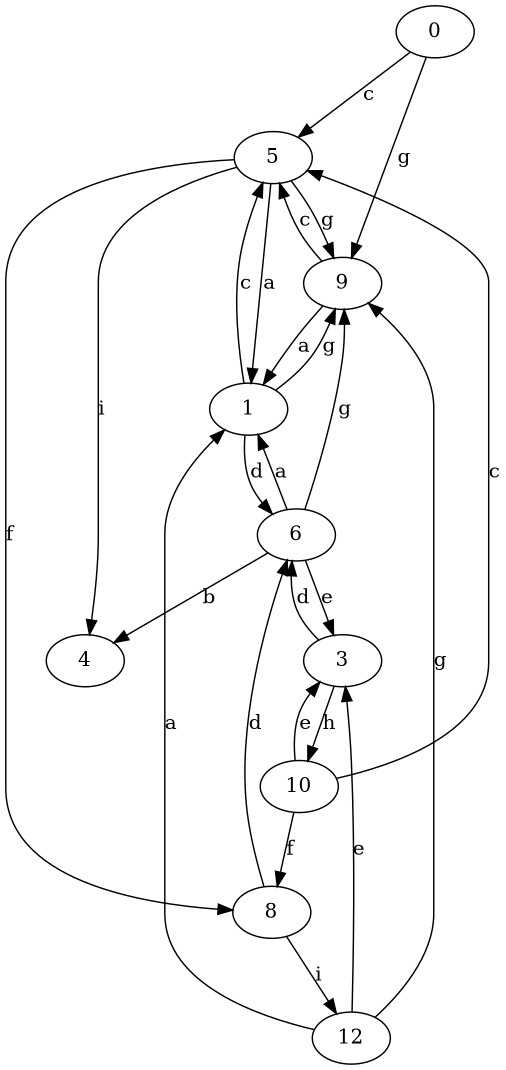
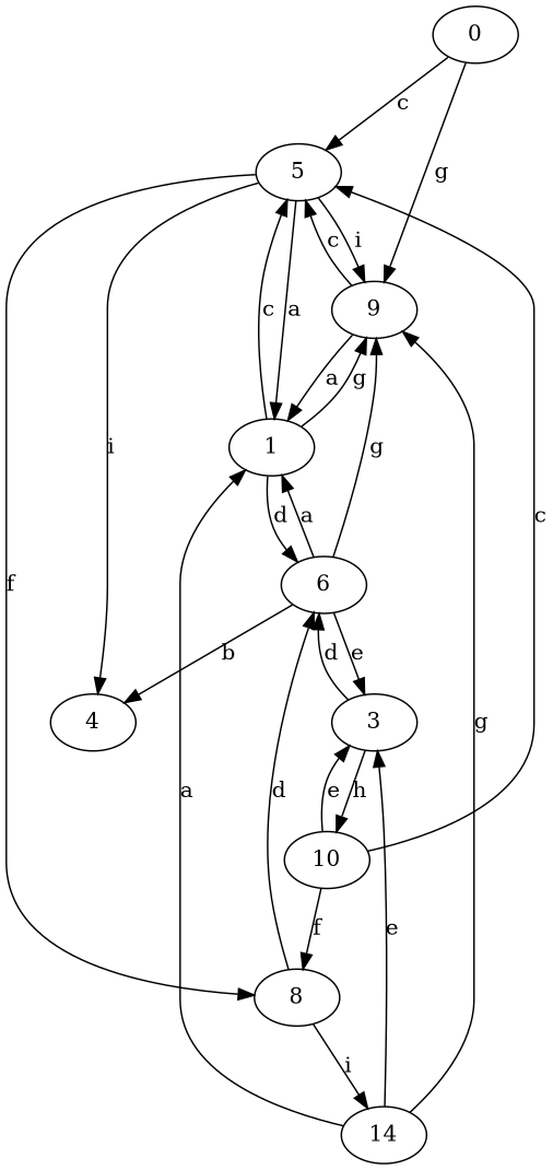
  strict digraph {
    0
    5
    9
    1
    8
    4
    6
    n8 [label=3]
-   12
+   12 [label=14]
    10
    0 -> 5 [label=c]
    0 -> 9 [label=g]
-   5 -> 9 [label=g]
+   5 -> 9 [label=i]
    5 -> 1 [label=a]
    5 -> 8 [label=f]
    5 -> 4 [label=i]
    9 -> 5 [label=c]
    9 -> 1 [label=a]
    1 -> 5 [label=c]
    1 -> 9 [label=g]
    1 -> 6 [label=d]
    8 -> 6 [label=d]
    8 -> 12 [label=i]
    6 -> 9 [label=g]
    6 -> 1 [label=a]
    6 -> 4 [label=b]
    6 -> n8 [label=e]
    n8 -> 6 [label=d]
    n8 -> 10 [label=h]
    12 -> 9 [label=g]
    12 -> 1 [label=a]
    12 -> n8 [label=e]
    10 -> 5 [label=c]
    10 -> 8 [label=f]
    10 -> n8 [label=e]
  }
